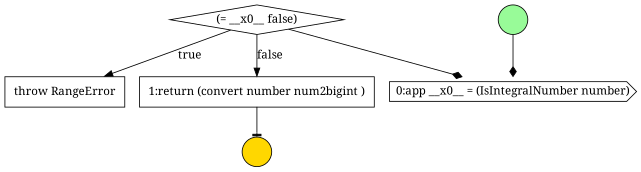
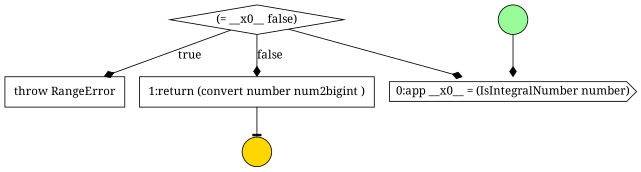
  digraph {
    fontname="Noto Serif"
    node [color=black fillcolor=white fontname="Noto Serif" shape=none style=filled]
    edge [arrowhead=diamond color=black fontname="Noto Serif"]
    n1 [label=<<font color="black">0:app __x0__ = (IsIntegralNumber number)</font>> shape=cds]
    n2 [label=<<font color="black">(= __x0__ false)</font>> shape=diamond]
    n3 [label=<<font color="black">     <table border="0" cellborder="1" cellspacing="0" cellpadding="10">       <tr><td align="left">throw RangeError</td></tr>     </table>   </font>> margin=0]
    n4 [label=<<font color="black">     <table border="0" cellborder="1" cellspacing="0" cellpadding="10">       <tr><td align="left">1:return (convert number num2bigint )</td></tr>     </table>   </font>> margin=0]
    n5 [fillcolor=gold label=" " shape=circle]
    n6 [fillcolor=palegreen label=" " shape=circle]
    n2 -> n1
-   n2 -> n3 [arrowhead=normal label=<<font color="black">true</font>>]
-   n2 -> n4 [arrowhead=normal label=<<font color="black">false</font>>]
+   n2 -> n3 [label=<<font color="black">true</font>>]
+   n2 -> n4 [label=<<font color="black">false</font>>]
    n4 -> n5 [arrowhead=tee]
    n6 -> n1
  }
